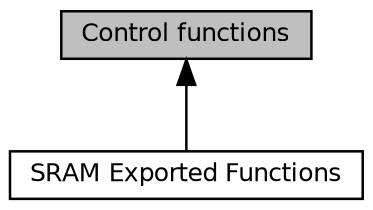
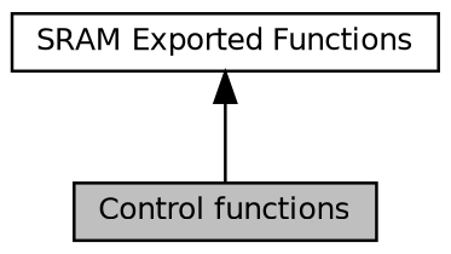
  digraph {
    rankdir=TB
    node [color=black fontname=Helvetica fontsize=10 shape=record style=filled]
    n1 [fillcolor=grey75 fontcolor=black height=0.2 label="Control functions" width=0.4]
    n2 [fillcolor=white height=0.2 label="SRAM Exported Functions" width=0.4]
-   n1 -> n2 [dir=back fontname=Helvetica fontsize=10 labelfontname=Helvetica labelfontsize=10 shape=plaintext style=solid]
+   n2 -> n1 [dir=back fontname=Helvetica fontsize=10 labelfontname=Helvetica labelfontsize=10 shape=plaintext style=solid]
  }
